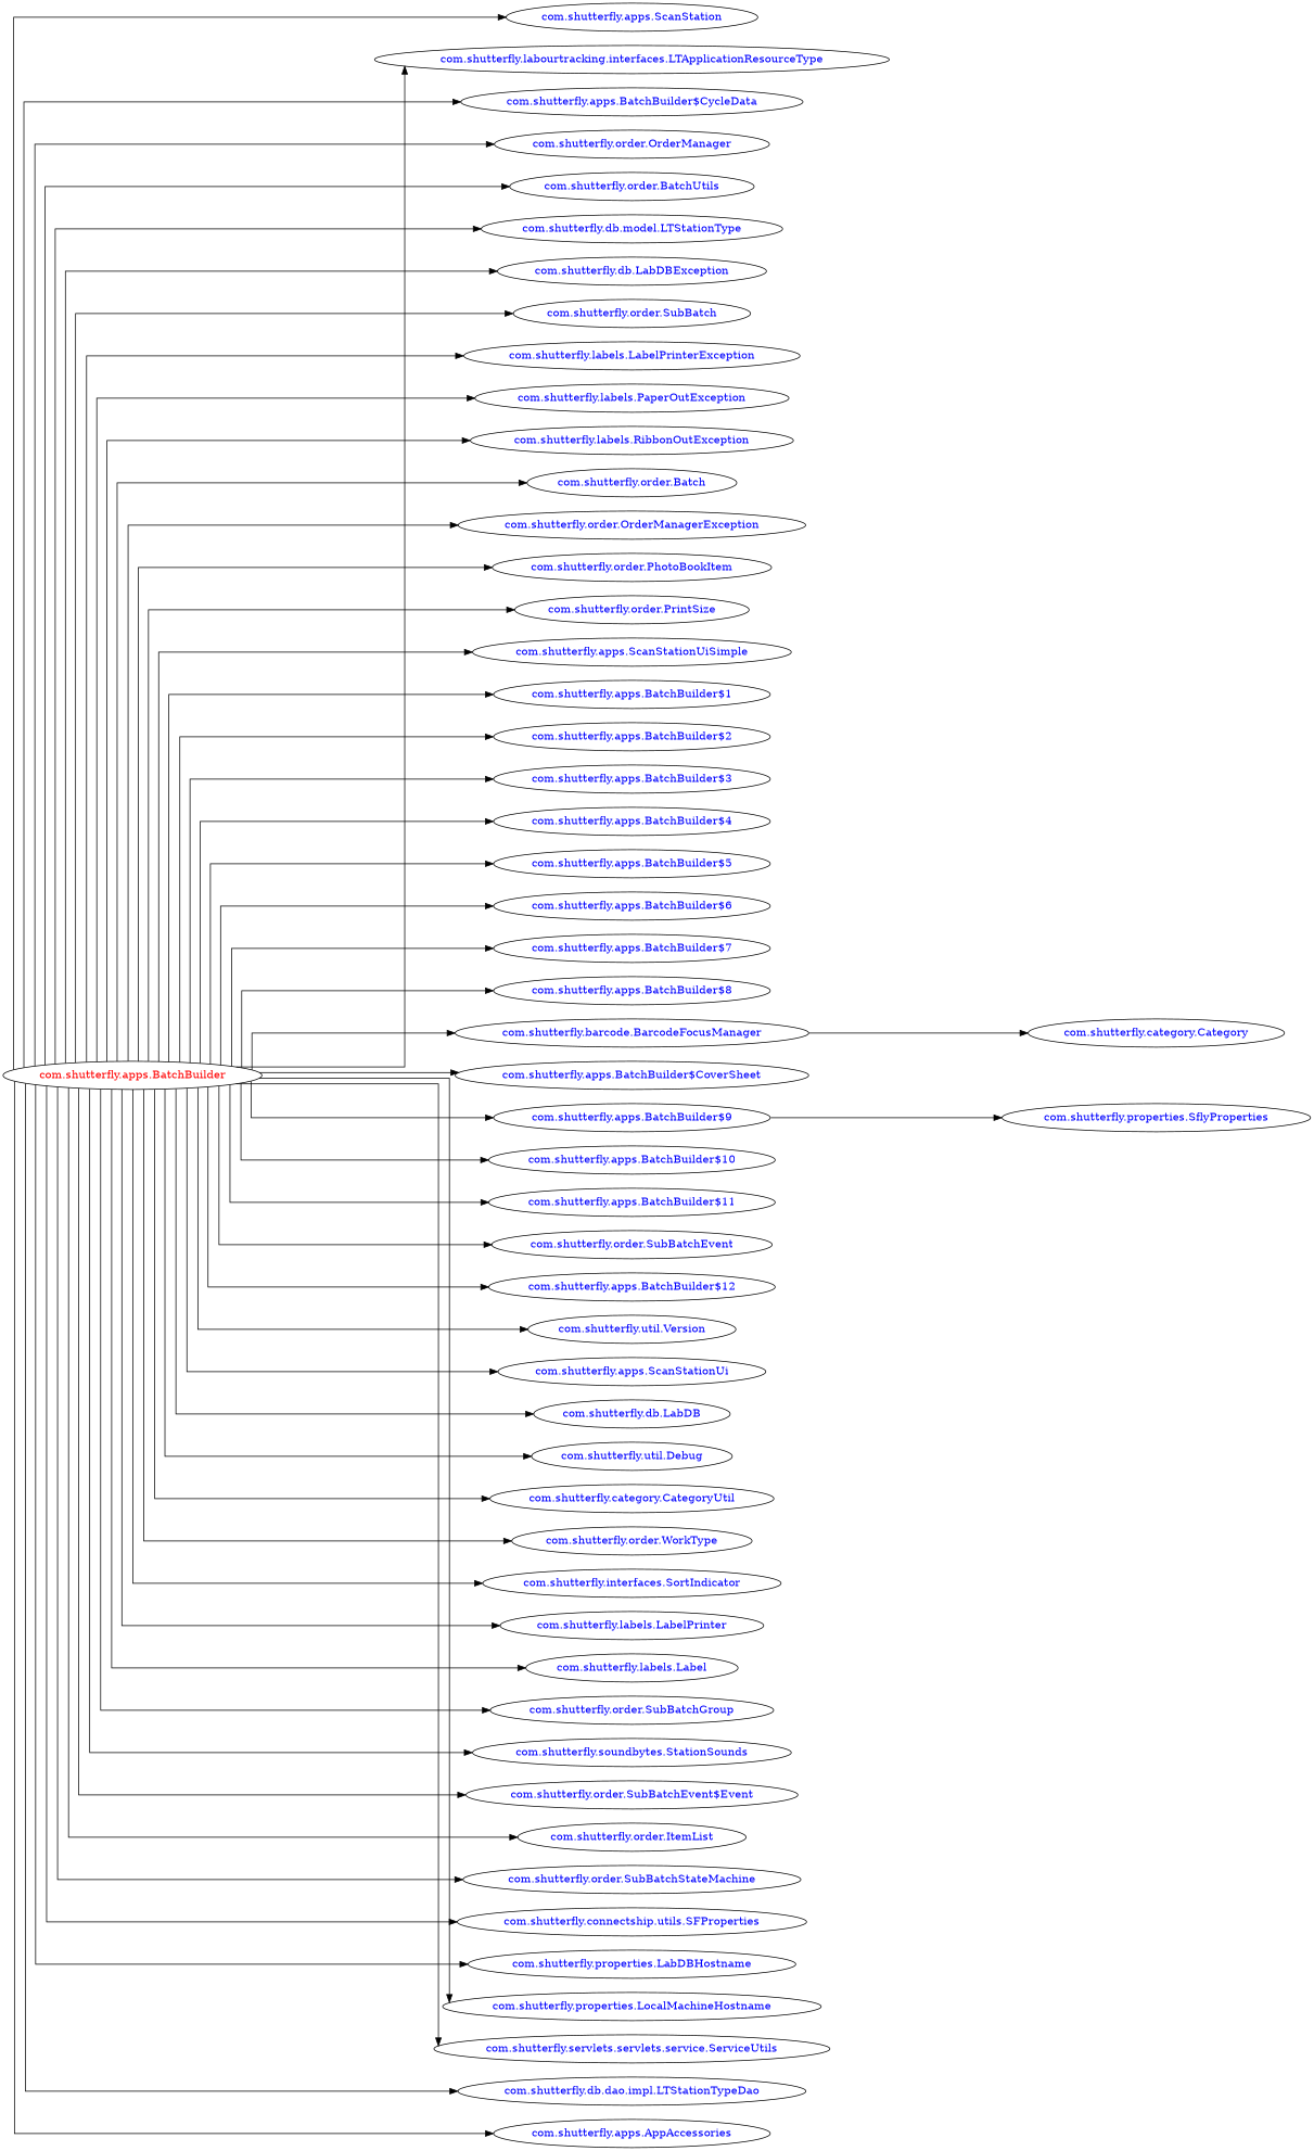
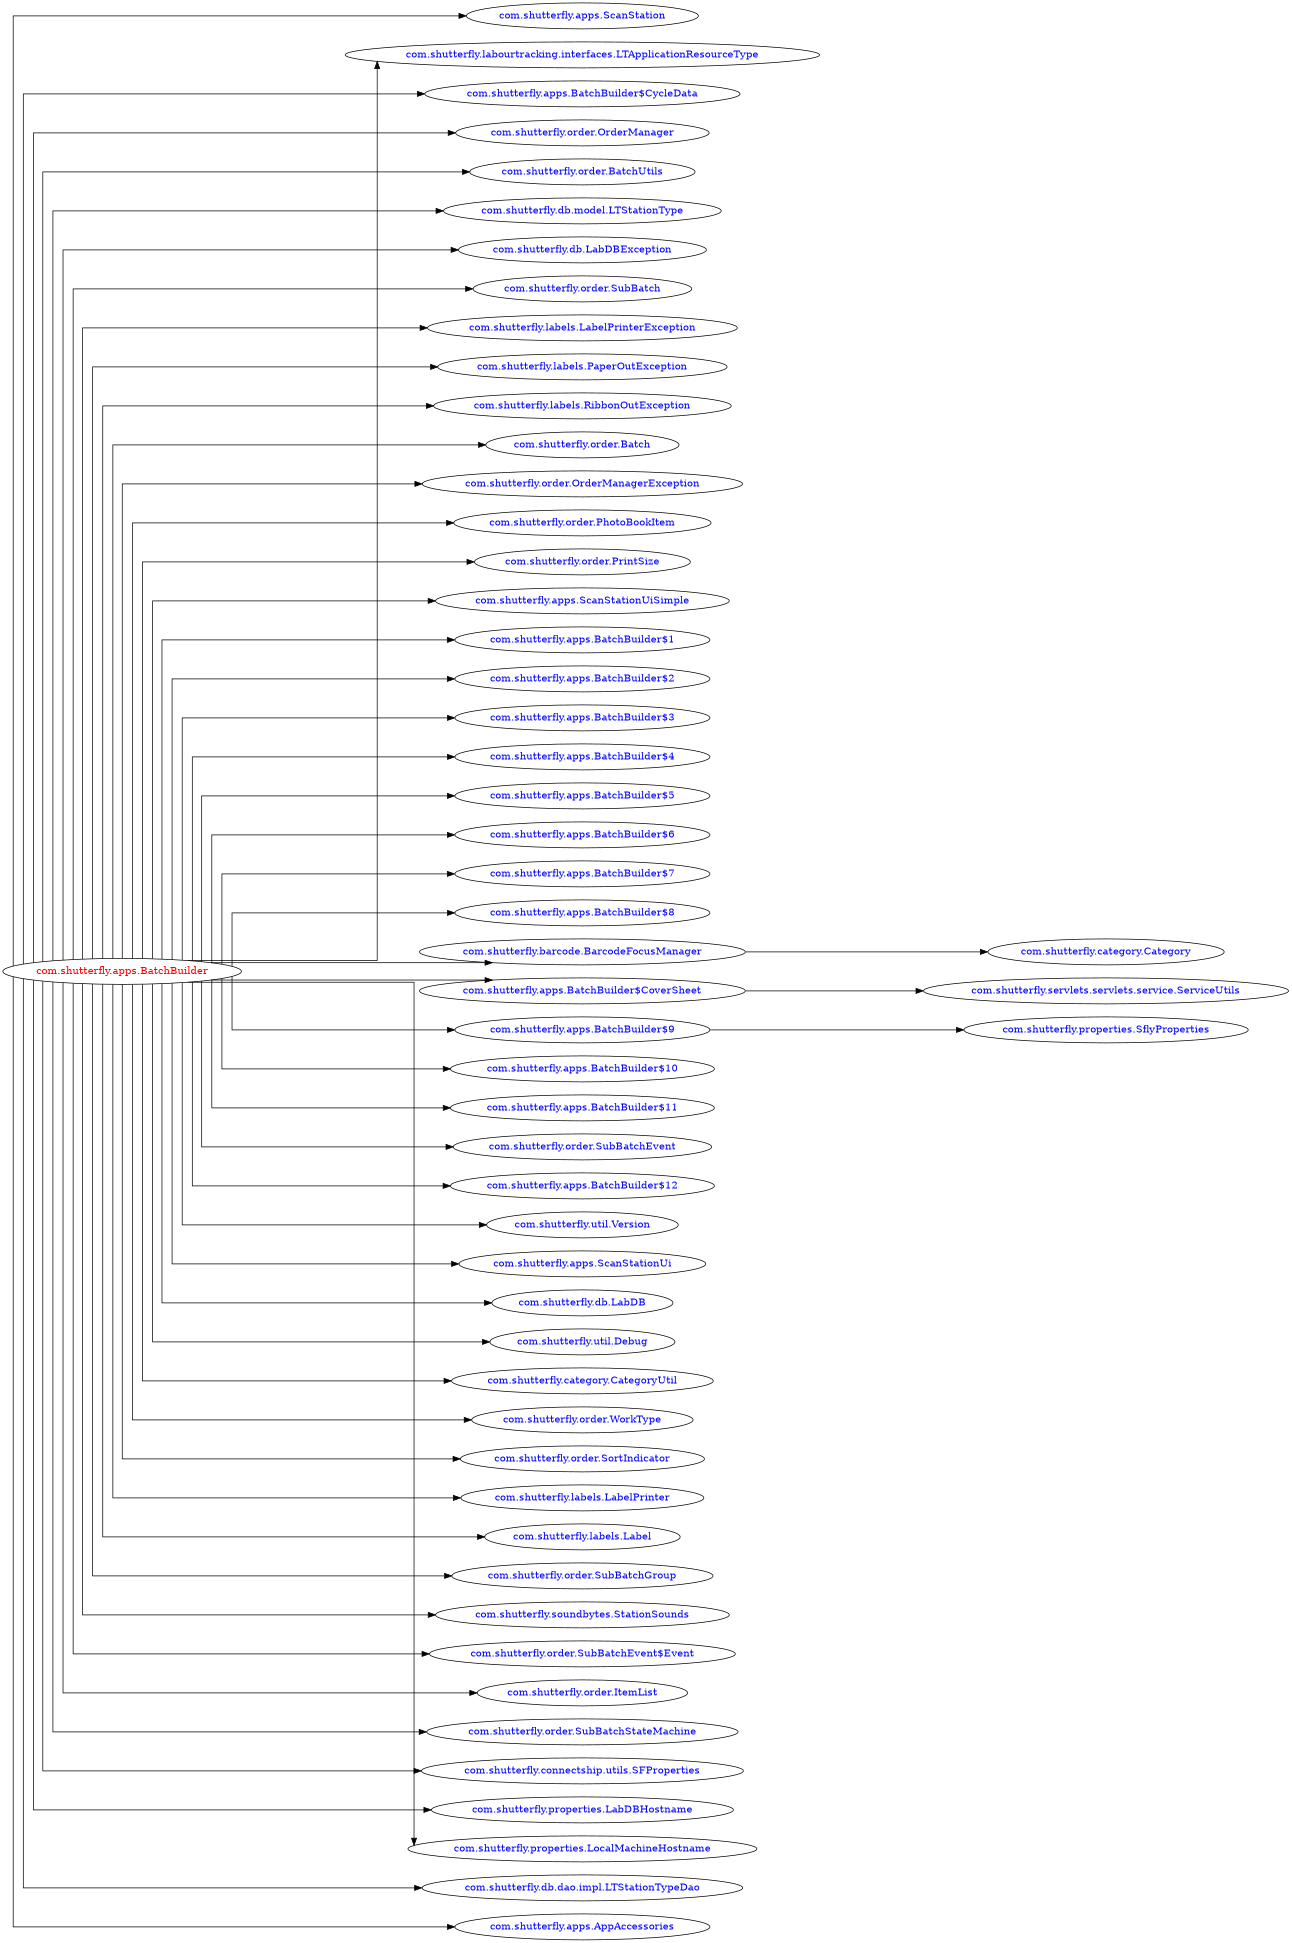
  digraph {
    concentrate=true
    rankdir=LR
    ranksep=2.0
    splines=ortho
    node [fontcolor=blue]
    "com.shutterfly.apps.BatchBuilder" [fontcolor=red]
    "com.shutterfly.apps.ScanStation"
    "com.shutterfly.labourtracking.interfaces.LTApplicationResourceType"
    "com.shutterfly.apps.BatchBuilder$CycleData"
    "com.shutterfly.order.OrderManager"
    "com.shutterfly.order.BatchUtils"
    "com.shutterfly.db.model.LTStationType"
    "com.shutterfly.db.LabDBException"
    "com.shutterfly.order.SubBatch"
    "com.shutterfly.labels.LabelPrinterException"
    "com.shutterfly.labels.PaperOutException"
    "com.shutterfly.labels.RibbonOutException"
    "com.shutterfly.order.Batch"
    "com.shutterfly.order.OrderManagerException"
    "com.shutterfly.order.PhotoBookItem"
    "com.shutterfly.order.PrintSize"
    "com.shutterfly.apps.ScanStationUiSimple"
    "com.shutterfly.apps.BatchBuilder$1"
    "com.shutterfly.apps.BatchBuilder$2"
    "com.shutterfly.apps.BatchBuilder$3"
    "com.shutterfly.apps.BatchBuilder$4"
    "com.shutterfly.apps.BatchBuilder$5"
    "com.shutterfly.apps.BatchBuilder$6"
    "com.shutterfly.apps.BatchBuilder$7"
    "com.shutterfly.apps.BatchBuilder$8"
    "com.shutterfly.barcode.BarcodeFocusManager"
    "com.shutterfly.apps.BatchBuilder$CoverSheet"
    "com.shutterfly.apps.BatchBuilder$9"
    "com.shutterfly.apps.BatchBuilder$10"
    "com.shutterfly.apps.BatchBuilder$11"
    "com.shutterfly.order.SubBatchEvent"
    "com.shutterfly.apps.BatchBuilder$12"
    "com.shutterfly.util.Version"
    "com.shutterfly.apps.ScanStationUi"
    "com.shutterfly.db.LabDB"
    "com.shutterfly.util.Debug"
    "com.shutterfly.category.CategoryUtil"
    "com.shutterfly.order.WorkType"
-   "com.shutterfly.order.SortIndicator" [label="com.shutterfly.interfaces.SortIndicator"]
+   "com.shutterfly.order.SortIndicator"
    "com.shutterfly.labels.LabelPrinter"
    "com.shutterfly.labels.Label"
    "com.shutterfly.order.SubBatchGroup"
    "com.shutterfly.soundbytes.StationSounds"
    "com.shutterfly.order.SubBatchEvent$Event"
    "com.shutterfly.order.ItemList"
    "com.shutterfly.order.SubBatchStateMachine"
    "com.shutterfly.connectship.utils.SFProperties"
    "com.shutterfly.properties.LabDBHostname"
    "com.shutterfly.properties.LocalMachineHostname"
    n50 [label="com.shutterfly.servlets.servlets.service.ServiceUtils"]
    "com.shutterfly.db.dao.impl.LTStationTypeDao"
    "com.shutterfly.apps.AppAccessories"
    "com.shutterfly.category.Category"
    "com.shutterfly.properties.SflyProperties"
    "com.shutterfly.apps.BatchBuilder" -> "com.shutterfly.apps.ScanStation"
    "com.shutterfly.apps.BatchBuilder" -> "com.shutterfly.labourtracking.interfaces.LTApplicationResourceType"
    "com.shutterfly.apps.BatchBuilder" -> "com.shutterfly.apps.BatchBuilder$CycleData"
    "com.shutterfly.apps.BatchBuilder" -> "com.shutterfly.order.OrderManager"
    "com.shutterfly.apps.BatchBuilder" -> "com.shutterfly.order.BatchUtils"
    "com.shutterfly.apps.BatchBuilder" -> "com.shutterfly.db.model.LTStationType"
    "com.shutterfly.apps.BatchBuilder" -> "com.shutterfly.db.LabDBException"
    "com.shutterfly.apps.BatchBuilder" -> "com.shutterfly.order.SubBatch"
    "com.shutterfly.apps.BatchBuilder" -> "com.shutterfly.labels.LabelPrinterException"
    "com.shutterfly.apps.BatchBuilder" -> "com.shutterfly.labels.PaperOutException"
    "com.shutterfly.apps.BatchBuilder" -> "com.shutterfly.labels.RibbonOutException"
    "com.shutterfly.apps.BatchBuilder" -> "com.shutterfly.order.Batch"
    "com.shutterfly.apps.BatchBuilder" -> "com.shutterfly.order.OrderManagerException"
    "com.shutterfly.apps.BatchBuilder" -> "com.shutterfly.order.PhotoBookItem"
    "com.shutterfly.apps.BatchBuilder" -> "com.shutterfly.order.PrintSize"
    "com.shutterfly.apps.BatchBuilder" -> "com.shutterfly.apps.ScanStationUiSimple"
    "com.shutterfly.apps.BatchBuilder" -> "com.shutterfly.apps.BatchBuilder$1"
    "com.shutterfly.apps.BatchBuilder" -> "com.shutterfly.apps.BatchBuilder$2"
    "com.shutterfly.apps.BatchBuilder" -> "com.shutterfly.apps.BatchBuilder$3"
    "com.shutterfly.apps.BatchBuilder" -> "com.shutterfly.apps.BatchBuilder$4"
    "com.shutterfly.apps.BatchBuilder" -> "com.shutterfly.apps.BatchBuilder$5"
    "com.shutterfly.apps.BatchBuilder" -> "com.shutterfly.apps.BatchBuilder$6"
    "com.shutterfly.apps.BatchBuilder" -> "com.shutterfly.apps.BatchBuilder$7"
    "com.shutterfly.apps.BatchBuilder" -> "com.shutterfly.apps.BatchBuilder$8"
    "com.shutterfly.apps.BatchBuilder" -> "com.shutterfly.barcode.BarcodeFocusManager"
    "com.shutterfly.apps.BatchBuilder" -> "com.shutterfly.apps.BatchBuilder$CoverSheet"
    "com.shutterfly.apps.BatchBuilder" -> "com.shutterfly.apps.BatchBuilder$9"
    "com.shutterfly.apps.BatchBuilder" -> "com.shutterfly.apps.BatchBuilder$10"
    "com.shutterfly.apps.BatchBuilder" -> "com.shutterfly.apps.BatchBuilder$11"
    "com.shutterfly.apps.BatchBuilder" -> "com.shutterfly.order.SubBatchEvent"
    "com.shutterfly.apps.BatchBuilder" -> "com.shutterfly.apps.BatchBuilder$12"
    "com.shutterfly.apps.BatchBuilder" -> "com.shutterfly.util.Version"
    "com.shutterfly.apps.BatchBuilder" -> "com.shutterfly.apps.ScanStationUi"
    "com.shutterfly.apps.BatchBuilder" -> "com.shutterfly.db.LabDB"
    "com.shutterfly.apps.BatchBuilder" -> "com.shutterfly.util.Debug"
    "com.shutterfly.apps.BatchBuilder" -> "com.shutterfly.category.CategoryUtil"
    "com.shutterfly.apps.BatchBuilder" -> "com.shutterfly.order.WorkType"
    "com.shutterfly.apps.BatchBuilder" -> "com.shutterfly.order.SortIndicator"
    "com.shutterfly.apps.BatchBuilder" -> "com.shutterfly.labels.LabelPrinter"
    "com.shutterfly.apps.BatchBuilder" -> "com.shutterfly.labels.Label"
    "com.shutterfly.apps.BatchBuilder" -> "com.shutterfly.order.SubBatchGroup"
    "com.shutterfly.apps.BatchBuilder" -> "com.shutterfly.soundbytes.StationSounds"
    "com.shutterfly.apps.BatchBuilder" -> "com.shutterfly.order.SubBatchEvent$Event"
    "com.shutterfly.apps.BatchBuilder" -> "com.shutterfly.order.ItemList"
    "com.shutterfly.apps.BatchBuilder" -> "com.shutterfly.order.SubBatchStateMachine"
    "com.shutterfly.apps.BatchBuilder" -> "com.shutterfly.connectship.utils.SFProperties"
    "com.shutterfly.apps.BatchBuilder" -> "com.shutterfly.properties.LabDBHostname"
    "com.shutterfly.apps.BatchBuilder" -> "com.shutterfly.properties.LocalMachineHostname"
-   "com.shutterfly.apps.BatchBuilder" -> n50
+   "com.shutterfly.apps.BatchBuilder$CoverSheet" -> n50
    "com.shutterfly.apps.BatchBuilder" -> "com.shutterfly.db.dao.impl.LTStationTypeDao"
    "com.shutterfly.apps.BatchBuilder" -> "com.shutterfly.apps.AppAccessories"
    "com.shutterfly.barcode.BarcodeFocusManager" -> "com.shutterfly.category.Category"
    "com.shutterfly.apps.BatchBuilder$9" -> "com.shutterfly.properties.SflyProperties"
  }
